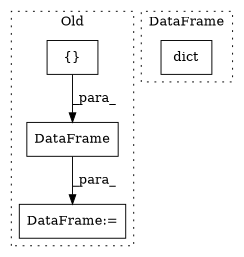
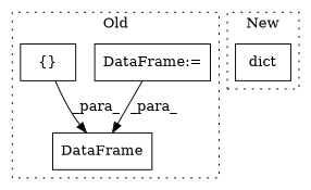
  digraph {
    node [a=32 shape=box]
    n1 [l="10,1" label=DataFrame s="4792,4891"]
    n2 [a=7 l=1 label="DataFrame:=" s=4784]
    n3 [a=4 l="1,1" label="{}" s="4812,4853"]
    n4 [l="5,1" label=dict s="5393,5412"]
    subgraph cluster_1 {
      label=Old
      style=dotted
      n1
      n2
      n3
    }
    subgraph cluster_2 {
-     label=DataFrame
+     label=New
      style=dotted
      n4
    }
-   n1 -> n2 [label=_para_]
+   n2 -> n1 [label=_para_]
    n3 -> n1 [label=_para_]
  }
